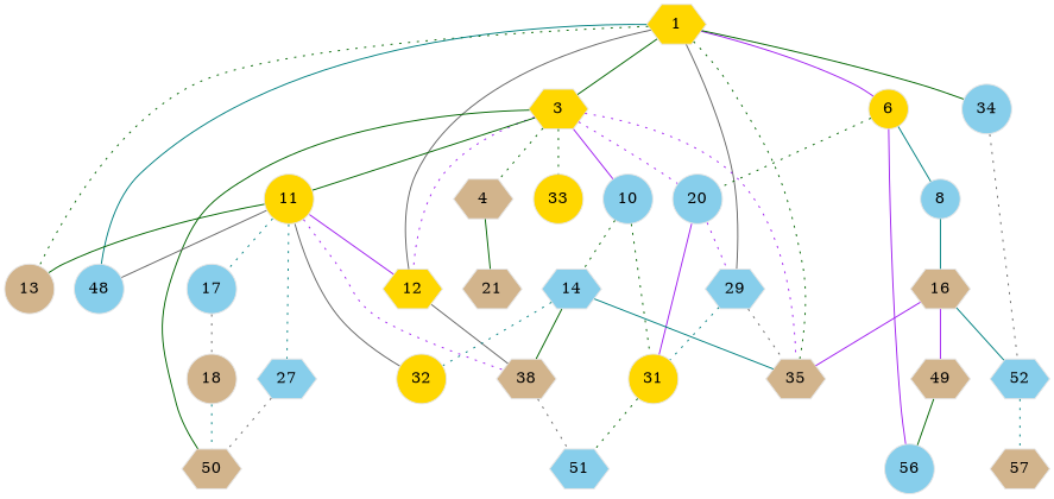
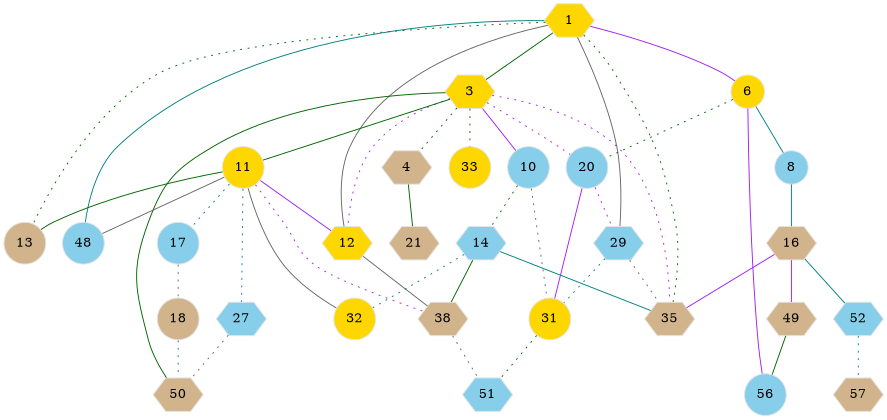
  graph {
    node [color=gray90 fillcolor=skyblue shape=hexagon style=filled]
    edge [color=darkgreen style=solid]
    1 [fillcolor=gold super="+2"]
    3 [fillcolor=gold super="+19+5"]
    6 [fillcolor=gold shape=circle super="+7"]
    12 [fillcolor=gold super="+61+23"]
    13 [fillcolor=tan shape=circle]
    29 [super="+39"]
-   34 [shape=circle]
    35 [fillcolor=tan super="+59+42"]
    48 [shape=circle]
    4 [fillcolor=tan]
    10 [shape=circle]
    11 [fillcolor=gold shape=circle super="+25+43+30+26"]
    20 [shape=circle super="+24"]
    33 [fillcolor=gold shape=circle]
    50 [fillcolor=tan super="+60"]
    8 [shape=circle]
    56 [shape=circle]
    38 [fillcolor=tan super="+44"]
    31 [fillcolor=gold shape=circle super="+54"]
    52
    21 [fillcolor=tan super="+53"]
    14 [super="+41+45+46"]
    17 [shape=circle]
    27
    32 [fillcolor=gold shape=circle super="+62"]
    16 [fillcolor=tan super="+22"]
    49 [fillcolor=tan]
    51 [super="+58"]
    18 [fillcolor=tan shape=circle super="+40"]
    57 [fillcolor=tan]
    1 -- 3
    1 -- 6 [color=purple]
    1 -- 12 [color=gray40]
    1 -- 13 [style=dotted]
    1 -- 29 [color=gray40]
-   1 -- 34
    1 -- 35 [style=dotted]
    1 -- 48 [color=teal]
    3 -- 12 [color=purple style=dotted]
    3 -- 35 [color=purple style=dotted]
    3 -- 4 [style=dotted]
    3 -- 10 [color=purple]
    3 -- 11
    3 -- 20 [color=purple style=dotted]
    3 -- 33 [style=dotted]
    3 -- 50
    6 -- 20 [style=dotted]
    6 -- 8 [color=teal]
    6 -- 56 [color=purple]
    12 -- 38 [color=gray40]
    29 -- 35 [color=gray40 style=dotted]
    29 -- 31 [color=teal style=dotted]
-   34 -- 52 [color=gray40 style=dotted]
    4 -- 21
-   10 -- 31 [style=dotted]
+   10 -- 31 [color=gray40 style=dotted]
    10 -- 14 [style=dotted]
    11 -- 12 [color=purple]
    11 -- 13
    11 -- 48 [color=gray40]
    11 -- 38 [color=purple style=dotted]
    11 -- 17 [color=teal style=dotted]
    11 -- 27 [color=teal style=dotted]
    11 -- 32 [color=gray40]
    20 -- 29 [color=purple style=dotted]
    20 -- 31 [color=purple]
    8 -- 16 [color=teal weight=2]
    38 -- 51 [color=gray40 style=dotted]
    31 -- 51 [style=dotted]
    52 -- 57 [color=teal style=dotted]
    14 -- 35 [color=teal]
    14 -- 38
    14 -- 32 [color=teal style=dotted]
    17 -- 18 [color=gray40 style=dotted]
    27 -- 50 [color=gray40 style=dotted]
    16 -- 35 [color=purple]
    16 -- 52 [color=teal]
    16 -- 49 [color=purple]
    49 -- 56
    18 -- 50 [color=teal style=dotted]
  }
